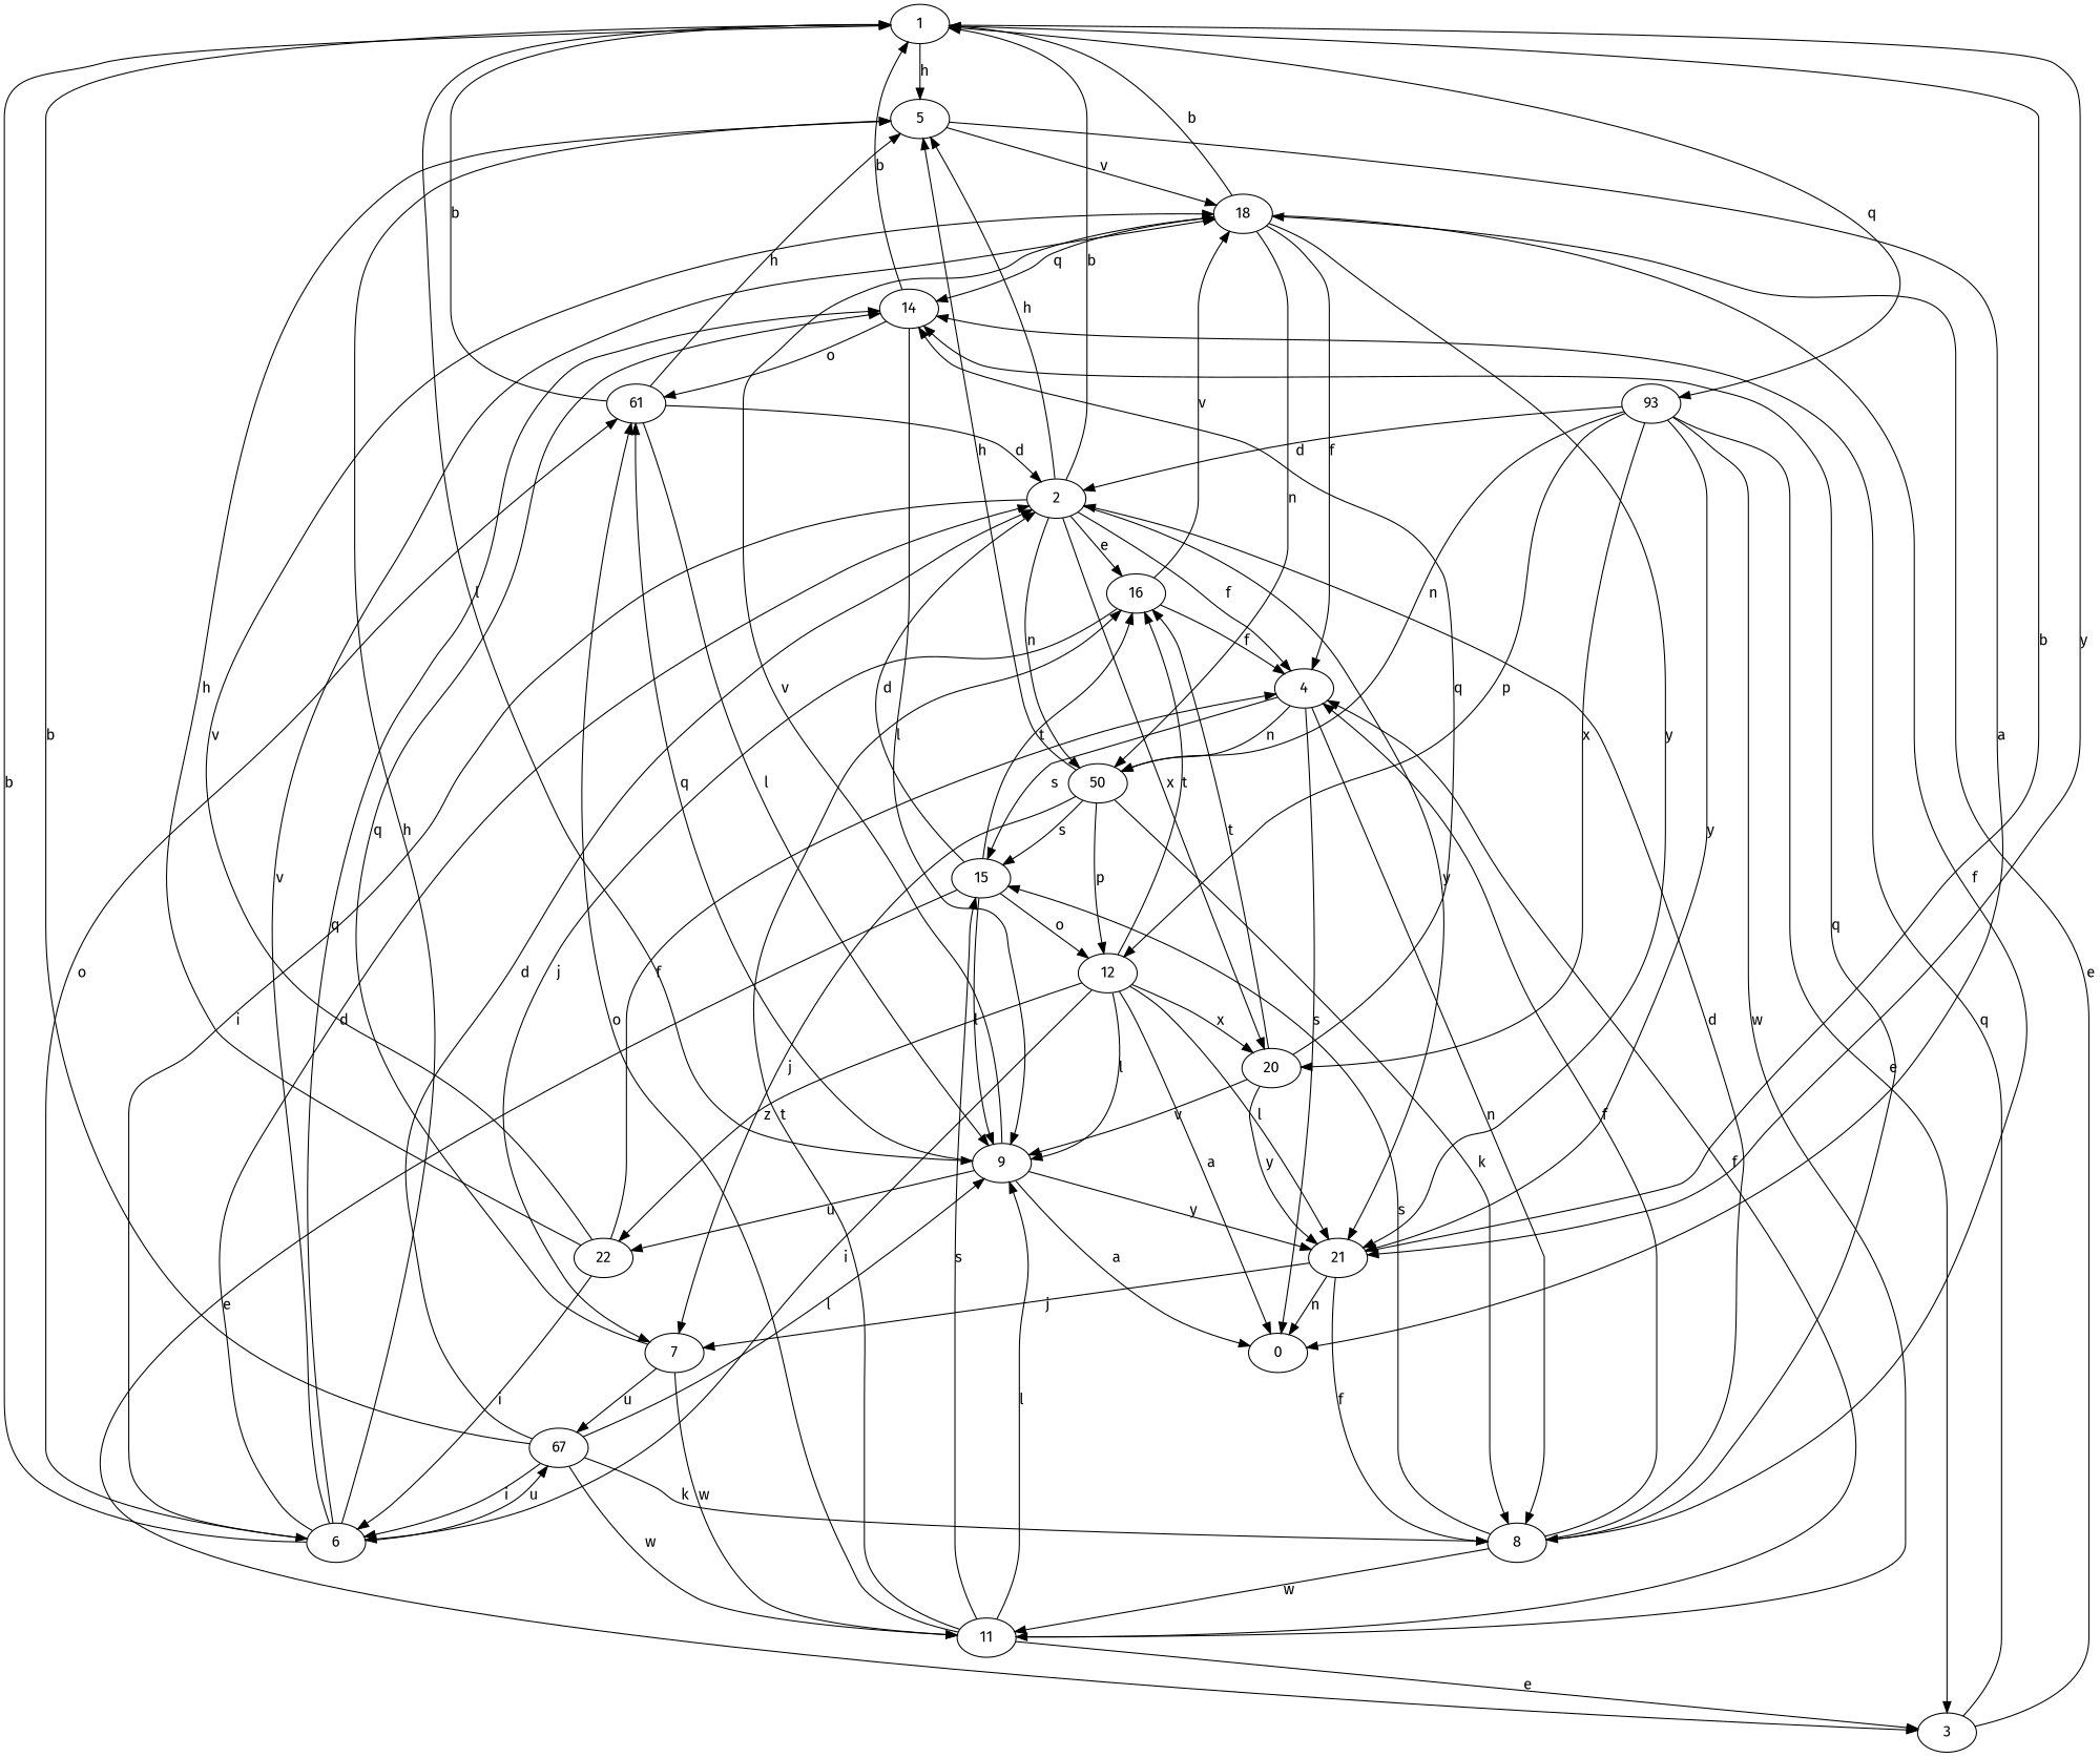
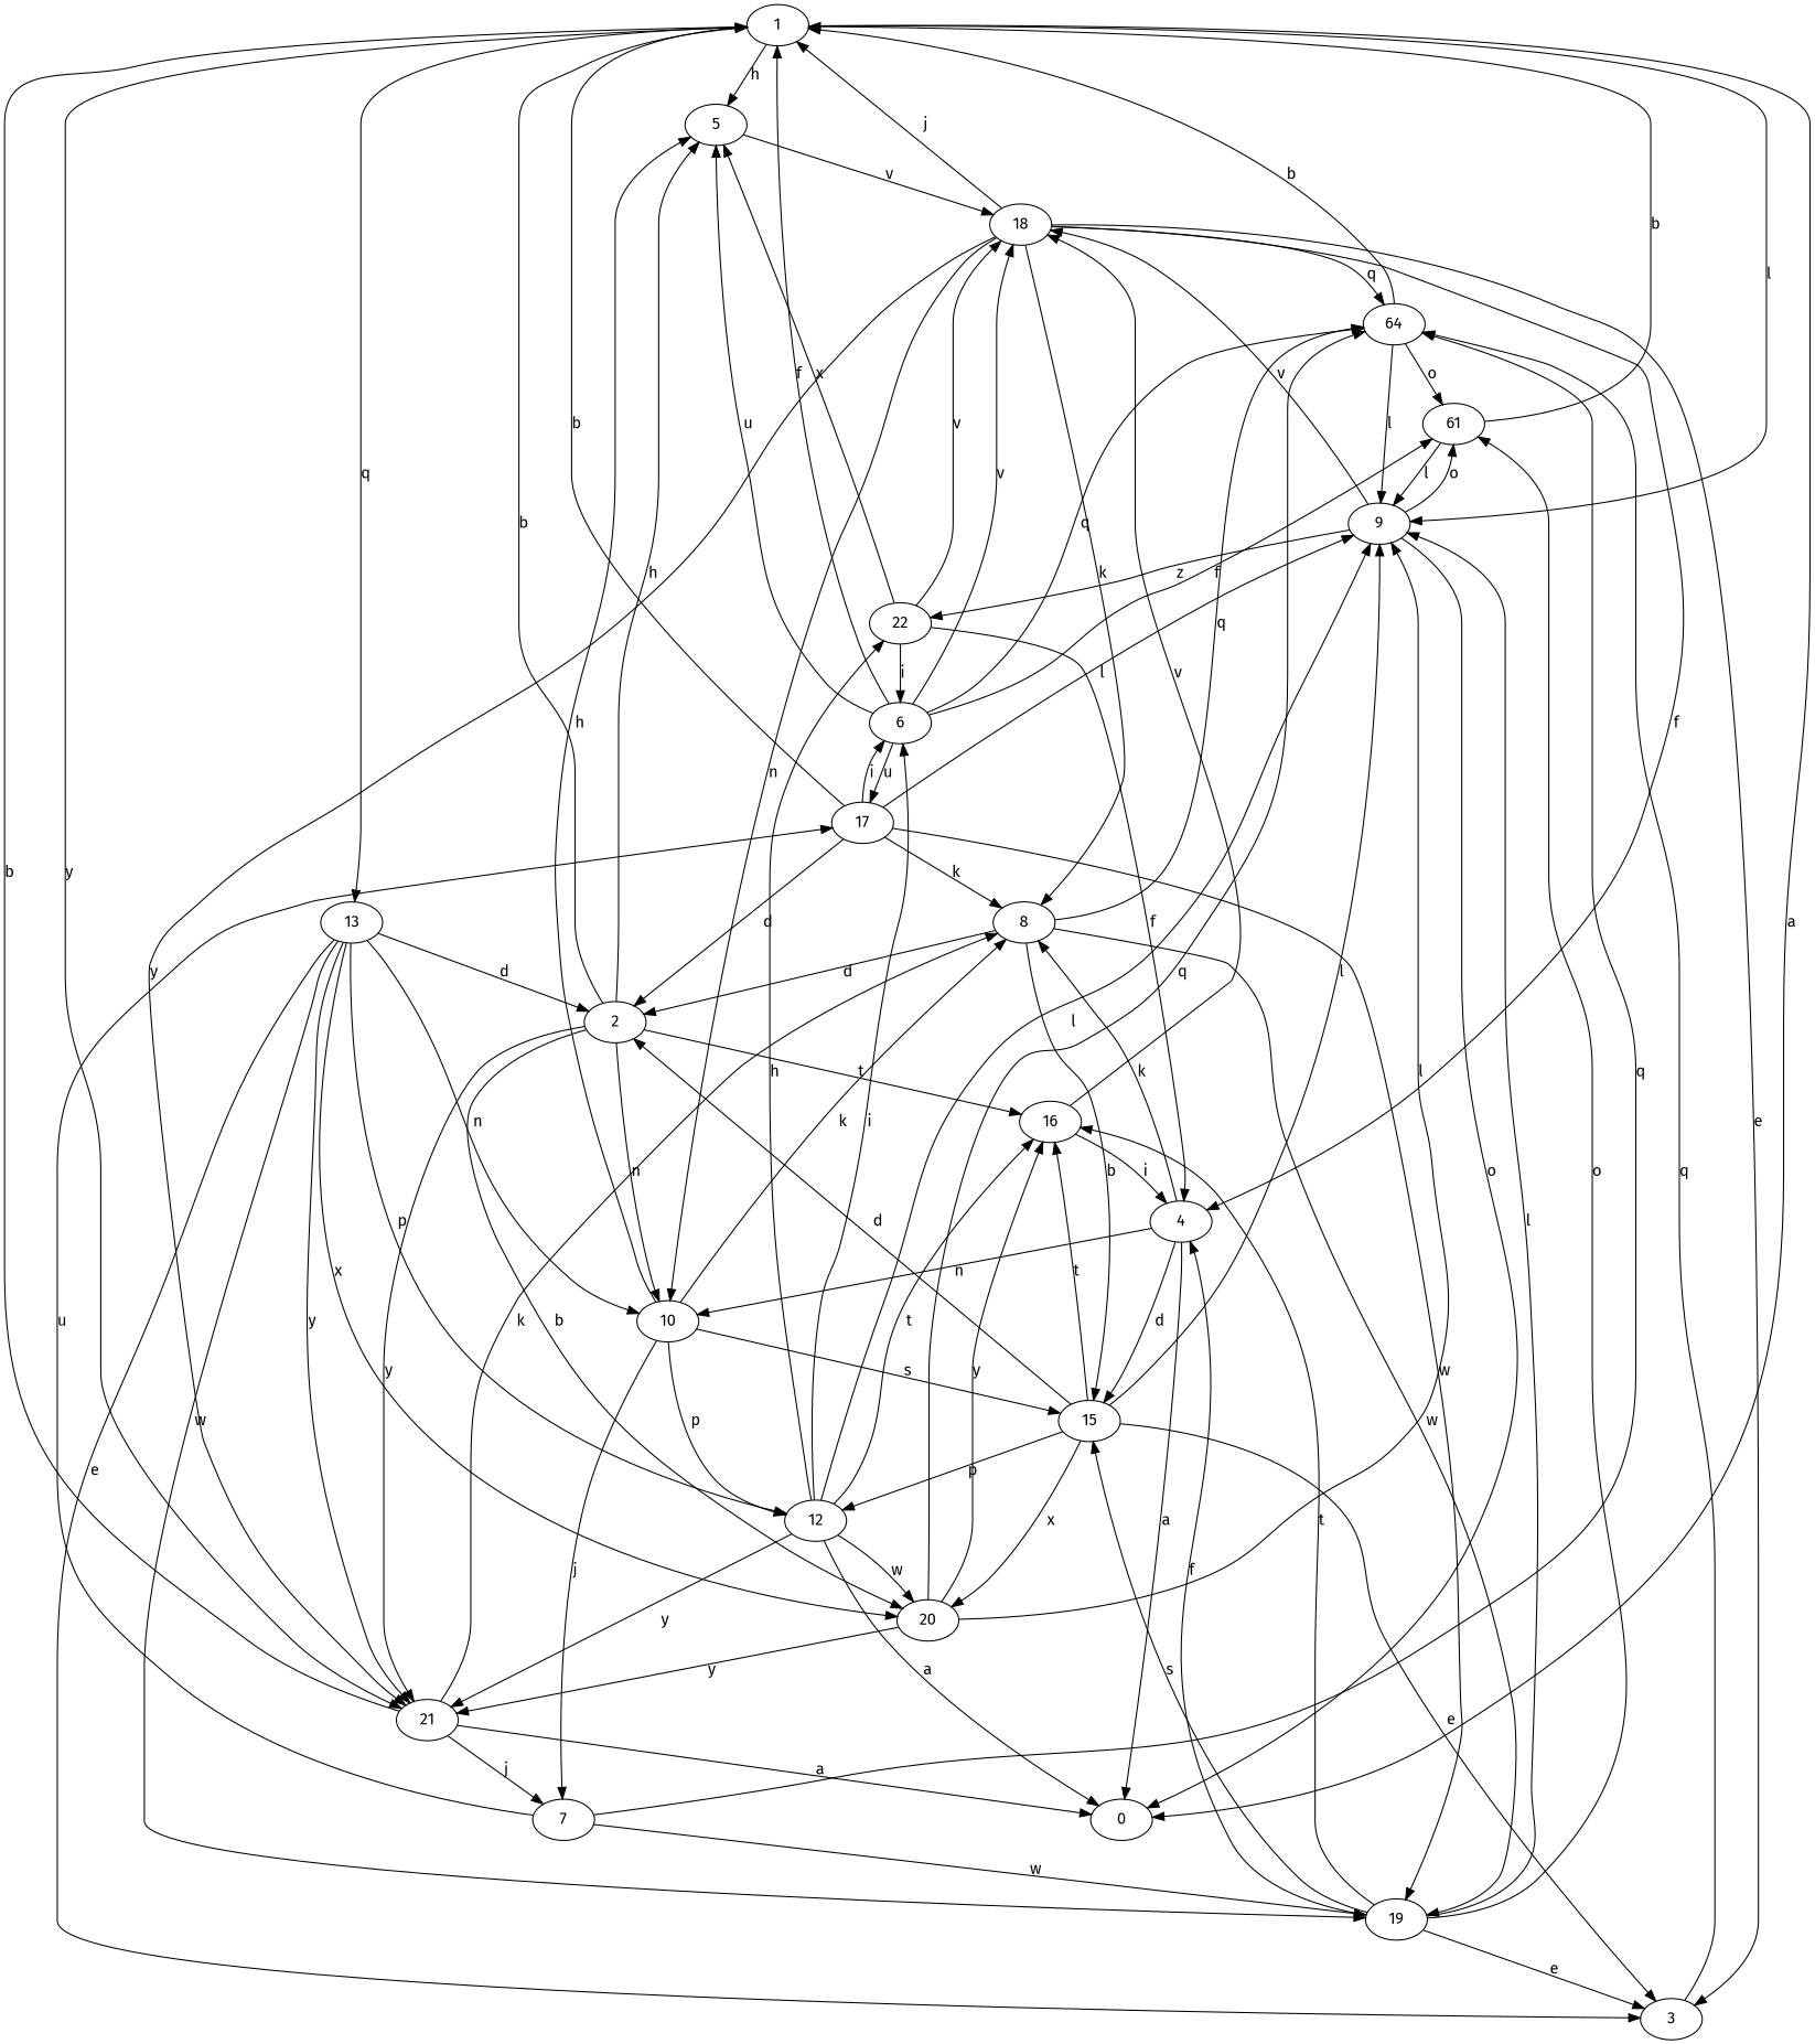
  strict digraph {
    fontname="Fira Sans"
    node [fontname="Fira Sans"]
    edge [fontname="Fira Sans"]
    1
    5
    9
-   13 [label=93]
+   13
    21
    0
    18
    n8 [label=61]
    22
    2
-   10 [label=50]
+   10
    20
    3
-   19 [label=11]
+   19
    12
    8
    7
    4
    6
    16
    15
-   14
-   17 [label=67]
+   14 [label=64]
+   17
    1 -> 5 [label=h]
    1 -> 9 [label=l]
    1 -> 13 [label=q]
    1 -> 21 [label=y]
-   5 -> 0 [label=a]
+   1 -> 0 [label=a]
    5 -> 18 [label=v]
-   9 -> 21 [label=y]
-   9 -> 0 [label=a]
+   9 -> 0 [label=o]
    9 -> 18 [label=v]
-   9 -> n8 [label=q]
-   9 -> 22 [label=u]
+   9 -> n8 [label=o]
+   9 -> 22 [label=z]
    13 -> 21 [label=y]
    13 -> 2 [label=d]
    13 -> 10 [label=n]
    13 -> 20 [label=x]
    13 -> 3 [label=e]
    13 -> 19 [label=w]
    13 -> 12 [label=p]
    21 -> 1 [label=b]
-   21 -> 0 [label=n]
-   21 -> 8 [label=f]
+   21 -> 0 [label=a]
+   21 -> 8 [label=k]
    21 -> 7 [label=j]
-   18 -> 1 [label=b]
+   18 -> 1 [label=j]
    18 -> 21 [label=y]
    18 -> 10 [label=n]
-   3 -> 18 [label=e]
-   18 -> 8 [label=f]
+   18 -> 3 [label=e]
+   18 -> 8 [label=k]
    18 -> 4 [label=f]
    18 -> 14 [label=q]
    n8 -> 1 [label=b]
-   n8 -> 5 [label=h]
    n8 -> 9 [label=l]
-   n8 -> 2 [label=d]
-   22 -> 5 [label=h]
+   22 -> 5 [label=x]
    22 -> 18 [label=v]
    22 -> 4 [label=f]
    22 -> 6 [label=i]
    2 -> 1 [label=b]
    2 -> 5 [label=h]
    2 -> 21 [label=y]
    2 -> 10 [label=n]
-   2 -> 20 [label=x]
-   2 -> 4 [label=f]
-   2 -> 6 [label=i]
-   2 -> 16 [label=e]
+   2 -> 20 [label=b]
+   2 -> 16 [label=t]
    10 -> 5 [label=h]
    10 -> 12 [label=p]
    10 -> 8 [label=k]
    10 -> 7 [label=j]
    10 -> 15 [label=s]
-   20 -> 9 [label=v]
+   20 -> 9 [label=l]
    20 -> 21 [label=y]
-   20 -> 16 [label=t]
+   20 -> 16 [label=y]
    20 -> 14 [label=q]
    3 -> 14 [label=q]
    19 -> 9 [label=l]
    19 -> n8 [label=o]
    19 -> 3 [label=e]
    19 -> 4 [label=f]
    19 -> 16 [label=t]
    19 -> 15 [label=s]
    12 -> 9 [label=l]
-   12 -> 21 [label=l]
+   12 -> 21 [label=y]
    12 -> 0 [label=a]
-   12 -> 22 [label=z]
-   12 -> 20 [label=x]
+   12 -> 22 [label=h]
+   12 -> 20 [label=w]
    12 -> 6 [label=i]
    12 -> 16 [label=t]
    8 -> 2 [label=d]
    8 -> 19 [label=w]
-   8 -> 4 [label=f]
-   8 -> 15 [label=s]
+   8 -> 15 [label=b]
    8 -> 14 [label=q]
    7 -> 19 [label=w]
    7 -> 14 [label=q]
    7 -> 17 [label=u]
-   4 -> 0 [label=s]
+   4 -> 0 [label=a]
    4 -> 10 [label=n]
-   4 -> 8 [label=n]
-   4 -> 15 [label=s]
-   6 -> 1 [label=b]
-   6 -> 5 [label=h]
+   4 -> 8 [label=k]
+   4 -> 15 [label=d]
+   6 -> 1 [label=f]
+   6 -> 5 [label=u]
    6 -> 18 [label=v]
-   6 -> n8 [label=o]
-   6 -> 2 [label=d]
+   6 -> n8 [label=f]
    6 -> 14 [label=q]
    6 -> 17 [label=u]
    16 -> 18 [label=v]
-   16 -> 7 [label=j]
-   16 -> 4 [label=f]
+   16 -> 4 [label=i]
    15 -> 9 [label=l]
    15 -> 2 [label=d]
+   15 -> 20 [label=x]
    15 -> 3 [label=e]
-   15 -> 12 [label=o]
+   15 -> 12 [label=p]
    15 -> 16 [label=t]
    14 -> 1 [label=b]
    14 -> 9 [label=l]
    14 -> n8 [label=o]
    17 -> 1 [label=b]
    17 -> 9 [label=l]
    17 -> 2 [label=d]
    17 -> 19 [label=w]
    17 -> 8 [label=k]
    17 -> 6 [label=i]
  }
